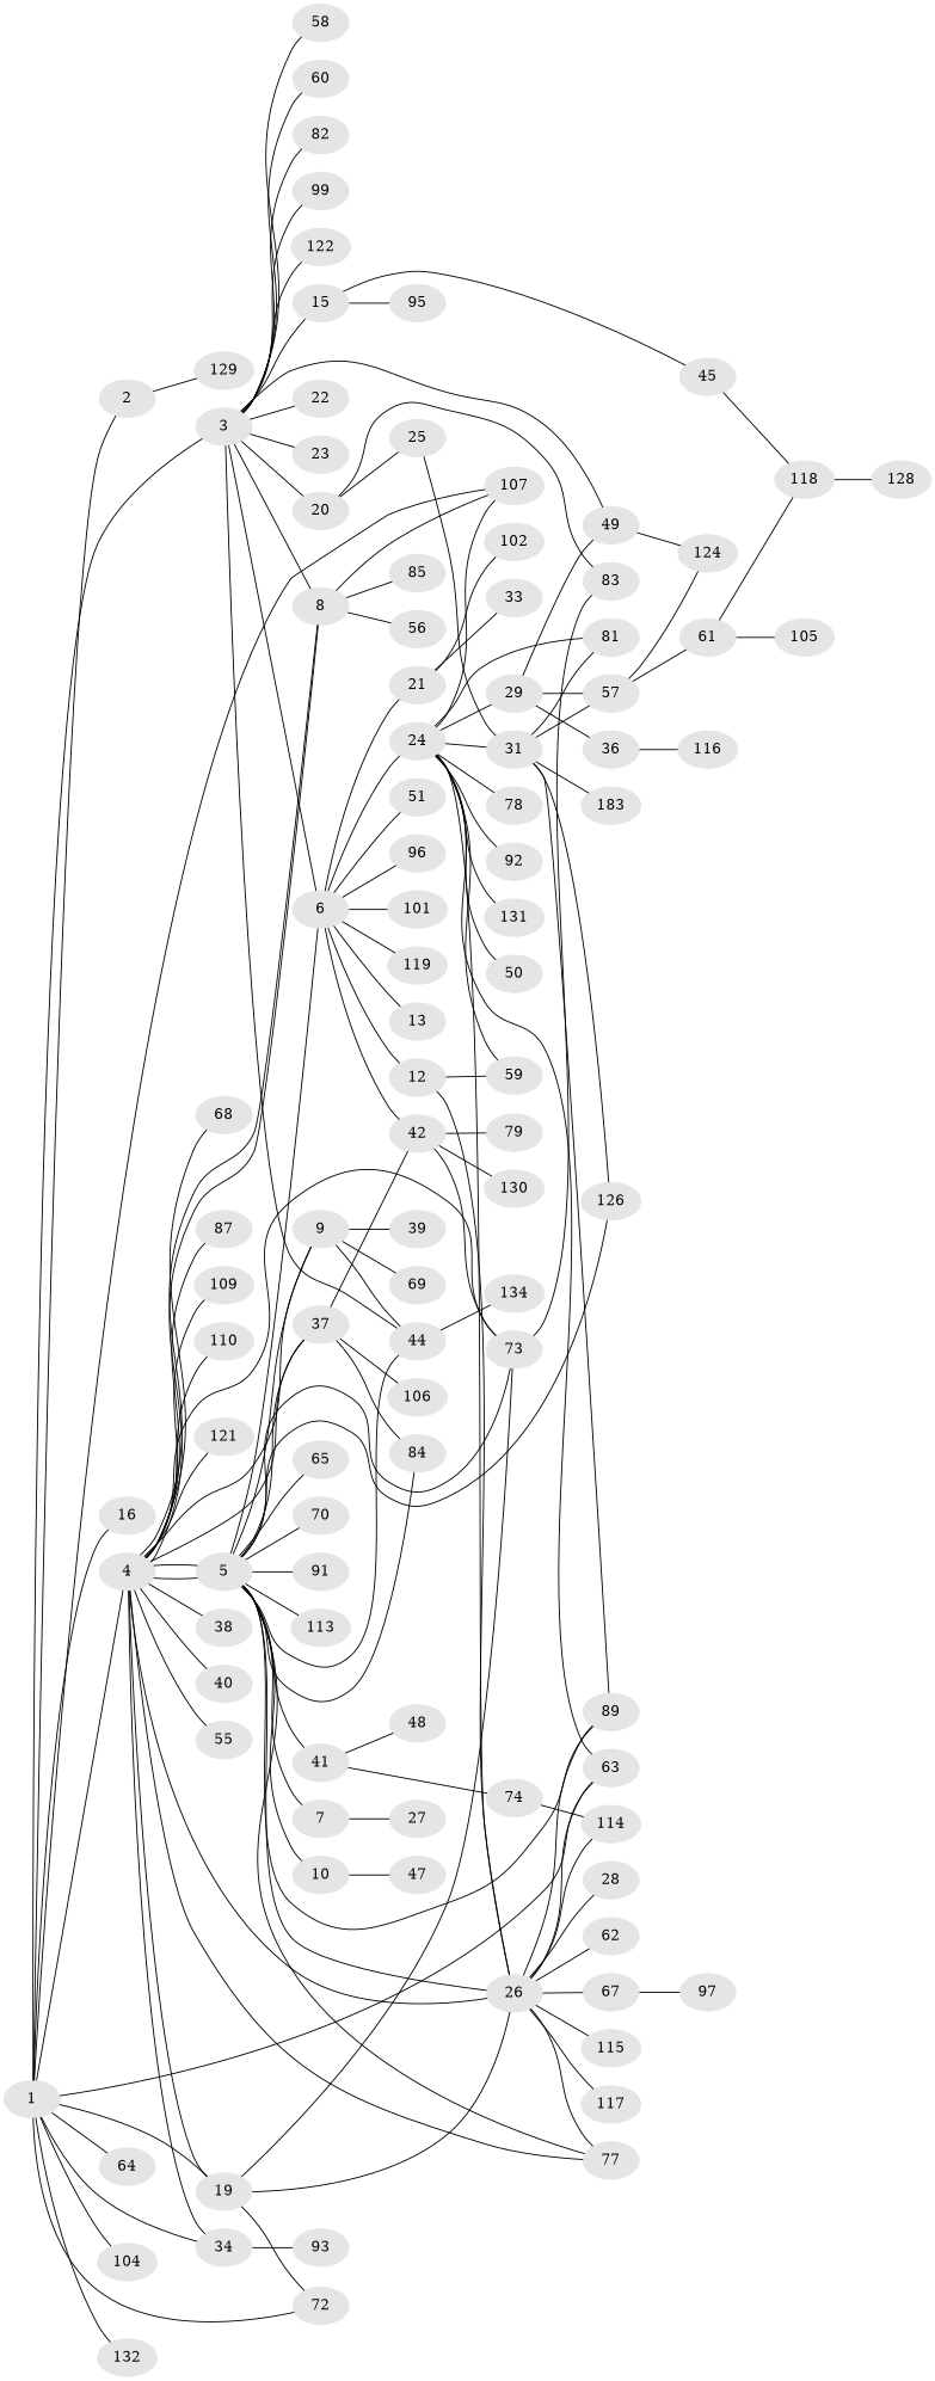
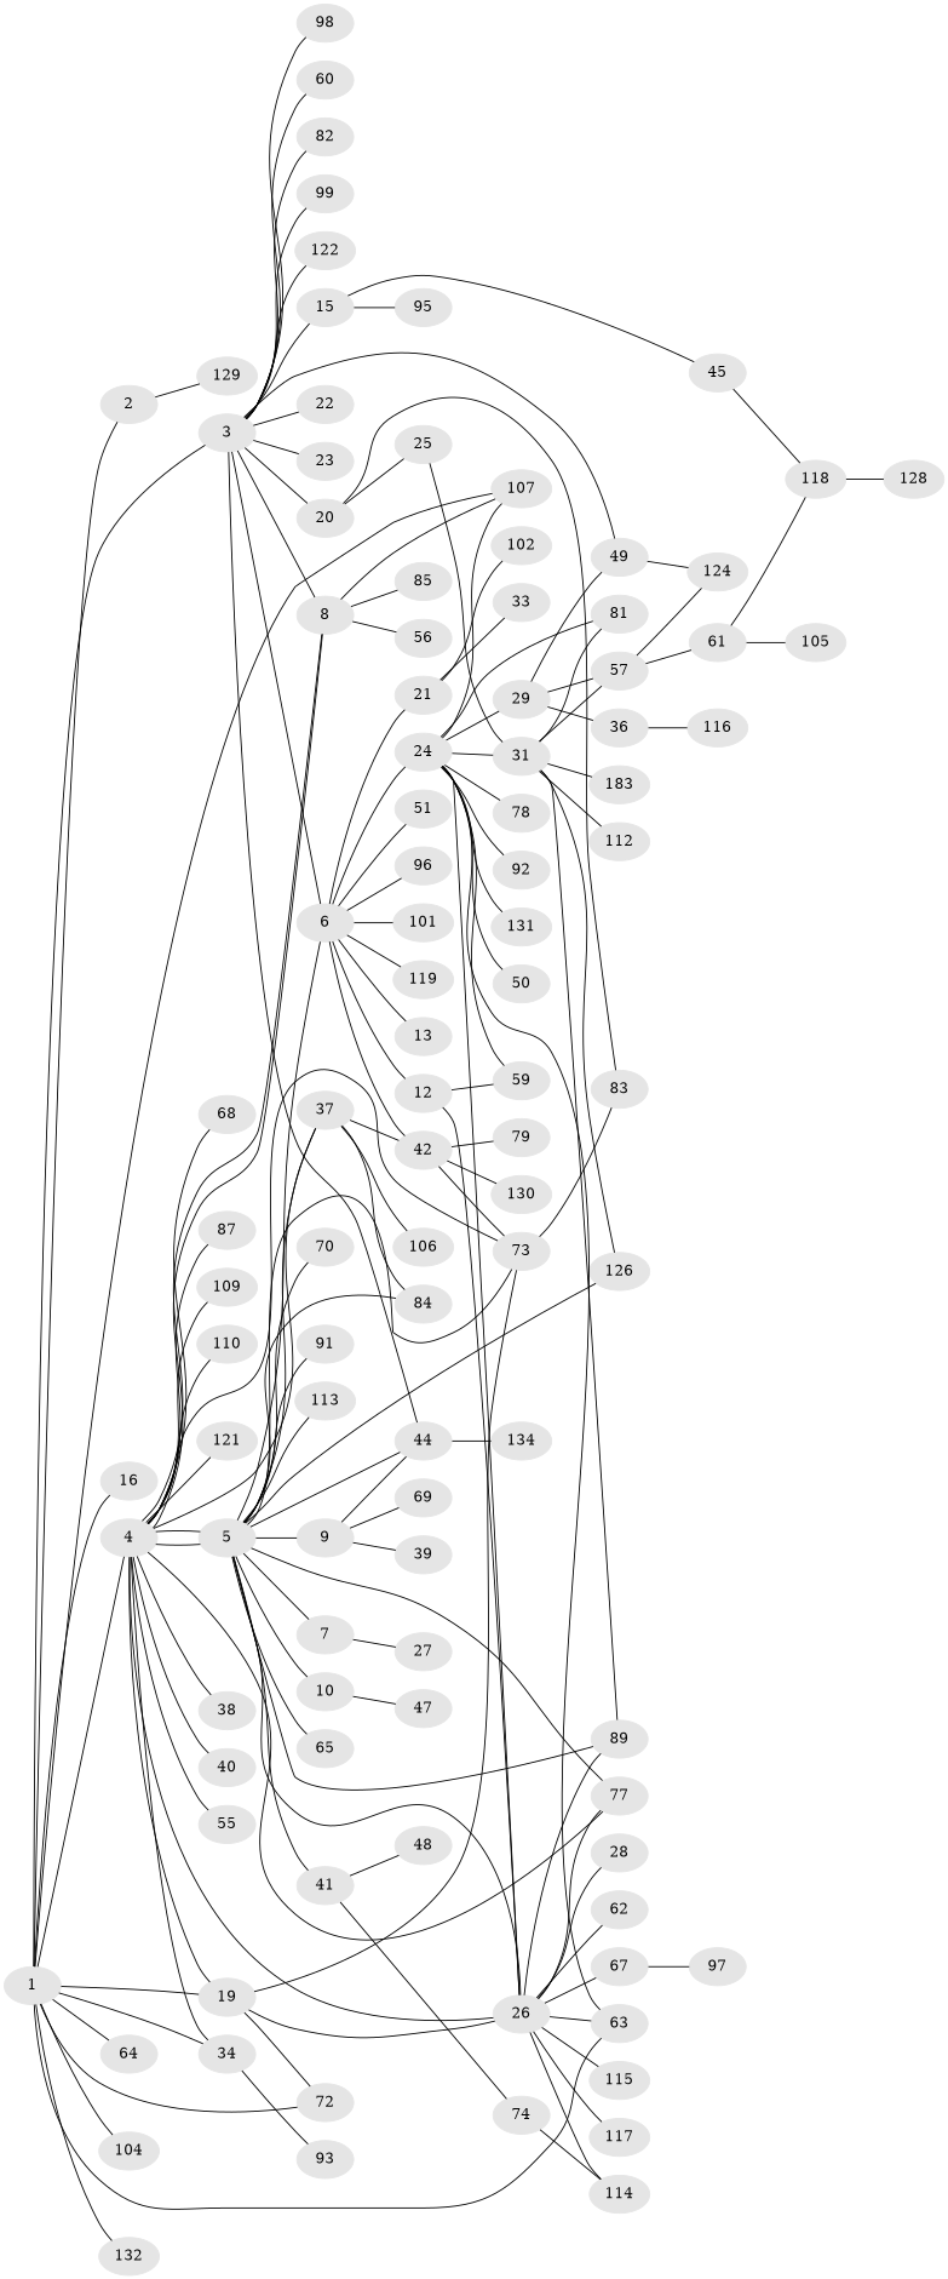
  graph {
    rankdir=LR
    node [color=gray90 style=filled]
    1 [super="+32"]
    2 [super="+30"]
    3 [super="+14"]
    4 [super="+35"]
    16
    19 [super="+76"]
    34 [super="+43"]
    63 [super="+100"]
    64
    72 [super="+86"]
    104
    107
    132
    129
    6 [super="+17"]
    8 [super="+75"]
    15
    20
    22
    23
    44
    49 [super="+88"]
-   58
+   58 [label=98]
    60
    82
    99
    122
    5 [super="+18"]
    9 [super="+11"]
    26 [super="+52"]
    37 [super="+125"]
    38 [super="+66"]
    40
    55 [super="+80"]
    68 [super="+127"]
    73 [super="+94"]
    77 [super="+103"]
    87
    109
    110
    121
    93
    12
    13
    21
    24 [super="+53"]
    42 [super="+46"]
    51
    96 [super="+123"]
    101
    119
    56
    85 [super="+98"]
    45
    95
    25
    83
    134
    124
    7
    10
    41
    65
    70
    84
    91
    113
    126
    89
    39
    69
    28
    62
    67
    114
    115
    117
    106
    27
    47
    48
    74 [super="+111"]
    59
    33
    102
    29 [super="+71"]
    31 [super="+90"]
    50
    78
    81
    92
    131
    79
    130
    118 [super="+120"]
    36 [super="+54"]
    57
+   112
    n99 [label=183]
    97
    116
    61 [super="+108"]
    128
    105
    1 -- 2
    1 -- 3
    1 -- 4
    1 -- 16
    1 -- 19
    1 -- 34
    1 -- 63
    1 -- 64
    1 -- 72
    1 -- 104
    1 -- 107
    1 -- 132
    2 -- 129
    3 -- 6
    3 -- 8 [weight=2]
    3 -- 15
    3 -- 20
    3 -- 22
    3 -- 23
    3 -- 44
    3 -- 49
    3 -- 58
    3 -- 60
    3 -- 82
    3 -- 99
    3 -- 122
    4 -- 19
    4 -- 34
    4 -- 8
    4 -- 8
    4 -- 5
    4 -- 5
-   4 -- 9
    4 -- 26
    4 -- 37
    4 -- 38
    4 -- 40
    4 -- 55
    4 -- 68
    4 -- 73
    4 -- 77
    4 -- 87
    4 -- 109
    4 -- 110
    4 -- 121
    19 -- 72
    19 -- 26
    19 -- 73
    34 -- 93
    6 -- 12
    6 -- 13
    6 -- 21
    6 -- 24 [weight=2]
    6 -- 42 [weight=2]
    6 -- 51
    6 -- 96
    6 -- 101
    6 -- 119
    8 -- 107
    8 -- 56
    8 -- 85
    15 -- 45
    15 -- 95
    20 -- 25
    20 -- 83
    44 -- 134
    49 -- 124
    5 -- 6
    5 -- 44
    5 -- 9
    5 -- 26
    5 -- 37
    5 -- 73
    5 -- 77
    5 -- 7
    5 -- 10
    5 -- 41
    5 -- 65
    5 -- 70
    5 -- 84
    5 -- 91
    5 -- 113
    5 -- 126
    5 -- 89
    9 -- 44
    9 -- 39
    9 -- 69
    26 -- 63
    26 -- 77
    26 -- 89
    26 -- 28
    26 -- 62
    26 -- 67
    26 -- 114
    26 -- 115
    26 -- 117
    37 -- 42
    37 -- 84
    37 -- 106
    73 -- 83
    12 -- 26
    12 -- 59
    21 -- 33
    21 -- 102
    24 -- 63
    24 -- 107
    24 -- 26
    24 -- 59
    24 -- 29
    24 -- 31
    24 -- 50
    24 -- 78
    24 -- 81
    24 -- 92
    24 -- 131
    42 -- 73
    42 -- 79
    42 -- 130
    45 -- 118
    25 -- 31
    7 -- 27
    10 -- 47
    41 -- 48
    41 -- 74
    67 -- 97
    74 -- 114
    29 -- 49
    29 -- 36
    29 -- 57
    31 -- 126
    31 -- 89
    31 -- 81
    31 -- 57
+   31 -- 112
    31 -- n99
    118 -- 128
    36 -- 116
    57 -- 124
    57 -- 61
    61 -- 118
    61 -- 105
  }
